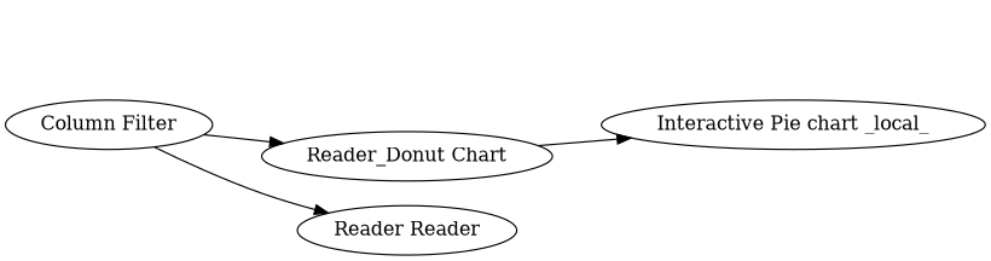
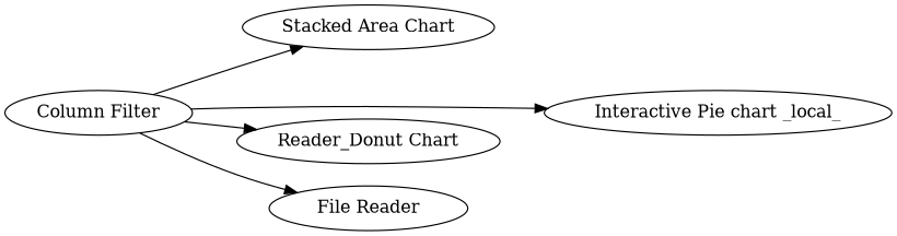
  digraph {
    rankdir=LR
+   n1 [label="Stacked Area Chart"]
    n2 [label="Column Filter"]
    n3 [label="Interactive Pie chart _local_"]
    n4 [label="Reader_Donut Chart"]
-   n5 [label="Reader Reader"]
-   n4 -> n3
+   n5 [label="File Reader"]
+   n2 -> n1
+   n2 -> n3
    n2 -> n4
    n2 -> n5
  }
